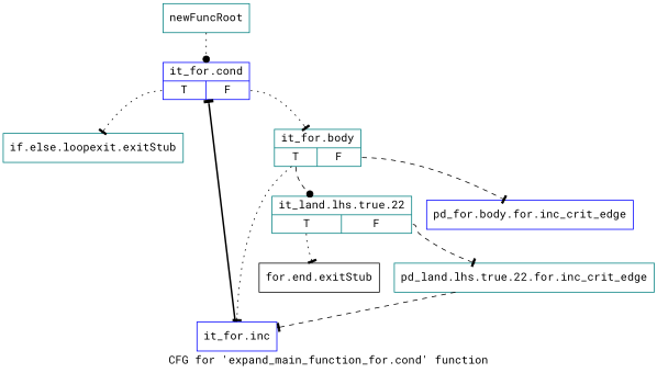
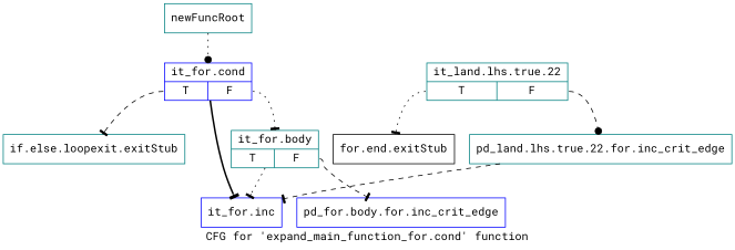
  digraph {
    fontname="Roboto Mono"
    label="CFG for 'expand_main_function_for.cond' function"
    node [color=teal fontname="Roboto Mono" shape=record]
    edge [arrowhead=tee fontname="Roboto Mono" style=dashed]
    n1 [label="{newFuncRoot}"]
    n2 [color=blue label="{it_for.cond|{<s0>T|<s1>F}}"]
    n3 [label="{if.else.loopexit.exitStub}"]
    n4 [label="{it_for.body|{<s0>T|<s1>F}}"]
    n5 [label="{it_land.lhs.true.22|{<s0>T|<s1>F}}"]
    n6 [color=blue label="{pd_for.body.for.inc_crit_edge}"]
    n7 [color=blue label="{it_for.inc}"]
    n8 [color=black label="{for.end.exitStub}"]
    n9 [label="{pd_land.lhs.true.22.for.inc_crit_edge}"]
    n1 -> n2 [arrowhead=dot style=dotted]
-   n2 -> n3 [style=dotted tailport=s0]
+   n2 -> n3 [tailport=s0]
    n2 -> n4 [style=dotted tailport=s1]
-   n4 -> n5 [arrowhead=dot tailport=s0]
    n4 -> n6 [tailport=s1]
    n4 -> n7 [style=dotted]
    n5 -> n8 [style=dotted tailport=s0]
-   n5 -> n9 [tailport=s1]
-   n7 -> n2 [style=bold]
+   n5 -> n9 [arrowhead=dot tailport=s1]
+   n2 -> n7 [style=bold]
    n9 -> n7
  }
